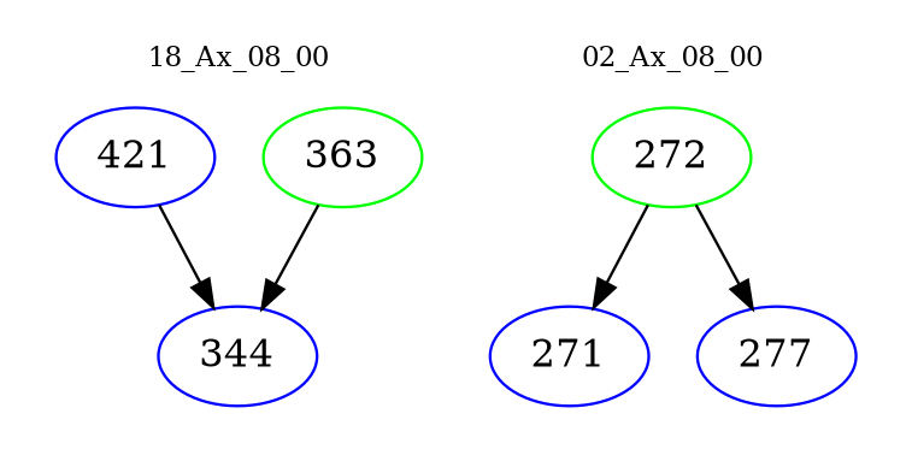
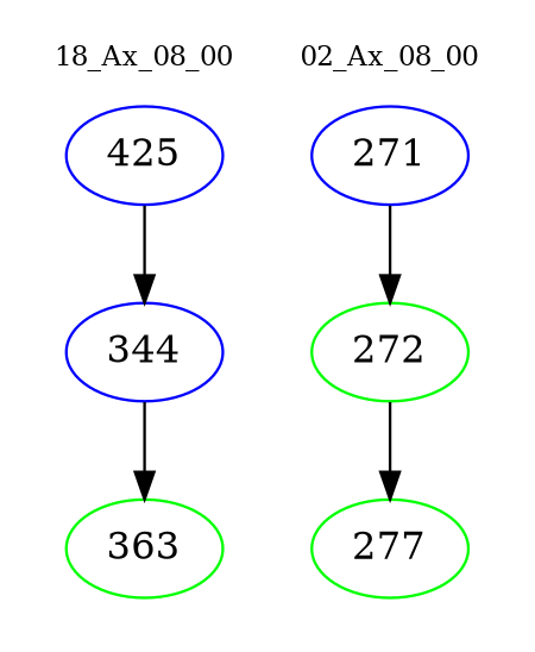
  digraph {
    node [color=blue]
    edge [color=black]
    n1 [color=green label=363]
    n2 [label=344]
-   n3 [label=421]
+   n3 [label=425]
    n4 [color=green label=272]
    n5 [label=271]
-   n6 [label=277]
+   n6 [color=green label=277]
    subgraph cluster_1 {
      color=white
      fontsize=10
      label="18_Ax_08_00"
      n1
      n2
      n3
    }
    subgraph cluster_2 {
      color=white
      fontsize=10
      label="02_Ax_08_00"
      n4
      n5
      n6
    }
-   n1 -> n2
+   n2 -> n1
    n3 -> n2
-   n4 -> n5
+   n5 -> n4
    n4 -> n6
  }
